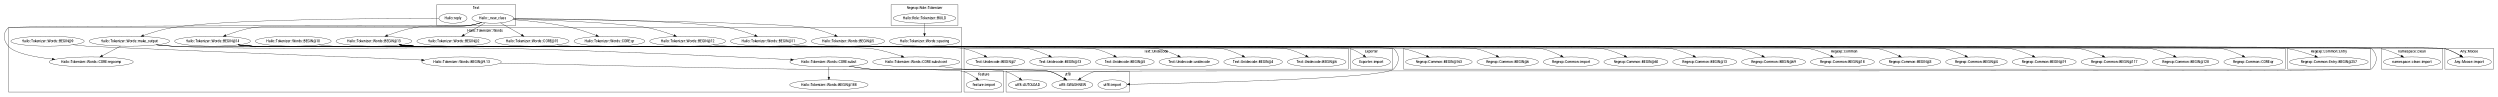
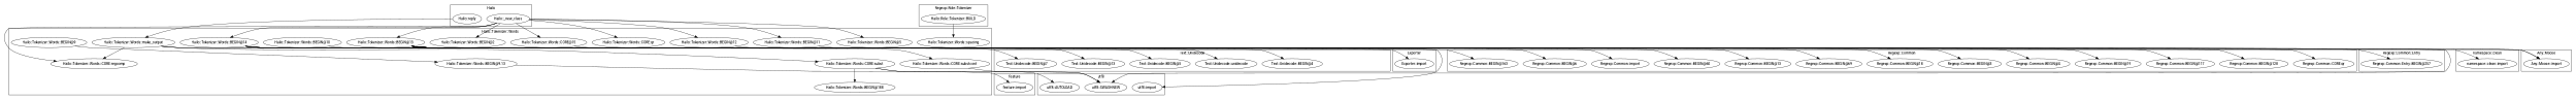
  digraph {
    fontname="Roboto Condensed"
    node [fontname="Roboto Condensed"]
    edge [fontname="Roboto Condensed"]
    "Hailo::Tokenizer::Words::BEGIN@14"
    "Hailo::Tokenizer::Words::BEGIN@10"
    "Hailo::Tokenizer::Words::BEGIN@13"
    "Hailo::Tokenizer::Words::CORE:substcont"
    "Hailo::Tokenizer::Words::make_output"
    "Hailo::Tokenizer::Words::BEGIN@9"
    "Hailo::Tokenizer::Words::CORE:qr"
    "Hailo::Tokenizer::Words::BEGIN@188"
    n9 [label="Hailo::Tokenizer::Words::CORE@15"]
    "Hailo::Tokenizer::Words::BEGIN@12"
    "Hailo::Tokenizer::Words::BEGIN@9.13"
    "Hailo::Tokenizer::Words::BEGIN@2"
    "Hailo::Tokenizer::Words::BEGIN@11"
    "Hailo::Tokenizer::Words::CORE:regcomp"
    "Hailo::Tokenizer::Words::BEGIN@5"
    "Hailo::Tokenizer::Words::spacing"
    "Hailo::Tokenizer::Words::CORE:subst"
    "feature::import"
    "Any::Moose::import"
    "Text::Unidecode::BEGIN@13"
    "Text::Unidecode::BEGIN@7"
-   "Text::Unidecode::BEGIN@6"
    "Text::Unidecode::BEGIN@4"
    "Text::Unidecode::unidecode"
    "Text::Unidecode::BEGIN@5"
    "Hailo::reply"
    "Hailo::_new_class"
    "Regexp::Common::BEGIN@18"
    "Regexp::Common::BEGIN@69"
    "Regexp::Common::BEGIN@13"
    "Regexp::Common::BEGIN@60"
    "Regexp::Common::import"
    "Regexp::Common::BEGIN@6"
    "Regexp::Common::BEGIN@163"
    "Regexp::Common::CORE:qr"
    "Regexp::Common::BEGIN@128"
    "Regexp::Common::BEGIN@117"
    "Regexp::Common::BEGIN@19"
    "Regexp::Common::BEGIN@4"
    "Regexp::Common::BEGIN@3"
    "Exporter::import"
    "Hailo::Role::Tokenizer::BUILD"
    "utf8::AUTOLOAD"
    "utf8::SWASHNEW"
    "utf8::import"
    "namespace::clean::import"
    "Regexp::Common::Entry::BEGIN@257"
    subgraph cluster_1 {
      label="Hailo::Tokenizer::Words"
      "Hailo::Tokenizer::Words::BEGIN@14"
      "Hailo::Tokenizer::Words::BEGIN@10"
      "Hailo::Tokenizer::Words::BEGIN@13"
      "Hailo::Tokenizer::Words::CORE:substcont"
      "Hailo::Tokenizer::Words::make_output"
      "Hailo::Tokenizer::Words::BEGIN@9"
      "Hailo::Tokenizer::Words::CORE:qr"
      "Hailo::Tokenizer::Words::BEGIN@188"
      n9
      "Hailo::Tokenizer::Words::BEGIN@12"
      "Hailo::Tokenizer::Words::BEGIN@9.13"
      "Hailo::Tokenizer::Words::BEGIN@2"
      "Hailo::Tokenizer::Words::BEGIN@11"
      "Hailo::Tokenizer::Words::CORE:regcomp"
      "Hailo::Tokenizer::Words::BEGIN@5"
      "Hailo::Tokenizer::Words::spacing"
      "Hailo::Tokenizer::Words::CORE:subst"
    }
    subgraph cluster_2 {
      label=feature
      "feature::import"
    }
    subgraph cluster_3 {
      label="Any::Moose"
      "Any::Moose::import"
    }
    subgraph cluster_4 {
      label="Text::Unidecode"
      "Text::Unidecode::BEGIN@13"
      "Text::Unidecode::BEGIN@7"
-     "Text::Unidecode::BEGIN@6"
      "Text::Unidecode::BEGIN@4"
      "Text::Unidecode::unidecode"
      "Text::Unidecode::BEGIN@5"
    }
    subgraph cluster_5 {
-     label=Text
+     label=Hailo
      "Hailo::reply"
      "Hailo::_new_class"
    }
    subgraph cluster_6 {
      label="Regexp::Common"
      "Regexp::Common::BEGIN@18"
      "Regexp::Common::BEGIN@69"
      "Regexp::Common::BEGIN@13"
      "Regexp::Common::BEGIN@60"
      "Regexp::Common::import"
      "Regexp::Common::BEGIN@6"
      "Regexp::Common::BEGIN@163"
      "Regexp::Common::CORE:qr"
      "Regexp::Common::BEGIN@128"
      "Regexp::Common::BEGIN@117"
      "Regexp::Common::BEGIN@19"
      "Regexp::Common::BEGIN@4"
      "Regexp::Common::BEGIN@3"
    }
    subgraph cluster_7 {
      label=Exporter
      "Exporter::import"
    }
    subgraph cluster_8 {
      label="Regexp::Role::Tokenizer"
      "Hailo::Role::Tokenizer::BUILD"
    }
    subgraph cluster_9 {
      label=utf8
      "utf8::AUTOLOAD"
      "utf8::SWASHNEW"
      "utf8::import"
    }
    subgraph cluster_10 {
      label="namespace::clean"
      "namespace::clean::import"
    }
    subgraph cluster_11 {
      label="Regexp::Common::Entry"
      "Regexp::Common::Entry::BEGIN@257"
    }
    "Hailo::Tokenizer::Words::BEGIN@14" -> "Text::Unidecode::BEGIN@13"
    "Hailo::Tokenizer::Words::BEGIN@14" -> "Text::Unidecode::BEGIN@7"
-   "Hailo::Tokenizer::Words::BEGIN@14" -> "Text::Unidecode::BEGIN@6"
    "Hailo::Tokenizer::Words::BEGIN@14" -> "Text::Unidecode::BEGIN@4"
    "Hailo::Tokenizer::Words::BEGIN@14" -> "Text::Unidecode::unidecode"
    "Hailo::Tokenizer::Words::BEGIN@14" -> "Text::Unidecode::BEGIN@5"
    "Hailo::Tokenizer::Words::BEGIN@14" -> "Exporter::import"
    "Hailo::Tokenizer::Words::BEGIN@10" -> "utf8::import"
    "Hailo::Tokenizer::Words::BEGIN@13" -> "Regexp::Common::BEGIN@18"
    "Hailo::Tokenizer::Words::BEGIN@13" -> "Regexp::Common::BEGIN@69"
    "Hailo::Tokenizer::Words::BEGIN@13" -> "Regexp::Common::BEGIN@13"
    "Hailo::Tokenizer::Words::BEGIN@13" -> "Regexp::Common::BEGIN@60"
    "Hailo::Tokenizer::Words::BEGIN@13" -> "Regexp::Common::import"
    "Hailo::Tokenizer::Words::BEGIN@13" -> "Regexp::Common::BEGIN@6"
    "Hailo::Tokenizer::Words::BEGIN@13" -> "Regexp::Common::BEGIN@163"
    "Hailo::Tokenizer::Words::BEGIN@13" -> "Regexp::Common::CORE:qr"
    "Hailo::Tokenizer::Words::BEGIN@13" -> "Regexp::Common::BEGIN@128"
    "Hailo::Tokenizer::Words::BEGIN@13" -> "Regexp::Common::BEGIN@117"
    "Hailo::Tokenizer::Words::BEGIN@13" -> "Regexp::Common::BEGIN@19"
    "Hailo::Tokenizer::Words::BEGIN@13" -> "Regexp::Common::BEGIN@4"
    "Hailo::Tokenizer::Words::BEGIN@13" -> "Regexp::Common::BEGIN@3"
    "Hailo::Tokenizer::Words::BEGIN@13" -> "Regexp::Common::Entry::BEGIN@257"
    "Hailo::Tokenizer::Words::CORE:substcont" -> "utf8::SWASHNEW"
    "Hailo::Tokenizer::Words::make_output" -> "Hailo::Tokenizer::Words::CORE:substcont"
    "Hailo::Tokenizer::Words::make_output" -> "Hailo::Tokenizer::Words::CORE:regcomp"
    "Hailo::Tokenizer::Words::make_output" -> "Hailo::Tokenizer::Words::CORE:subst"
    "Hailo::Tokenizer::Words::make_output" -> "utf8::SWASHNEW"
    "Hailo::Tokenizer::Words::BEGIN@9" -> "Hailo::Tokenizer::Words::BEGIN@9.13"
    n9 -> "namespace::clean::import"
    "Hailo::Tokenizer::Words::BEGIN@12" -> "Any::Moose::import"
    "Hailo::Tokenizer::Words::BEGIN@9.13" -> "feature::import"
    "Hailo::Tokenizer::Words::BEGIN@11" -> "Any::Moose::import"
    "Hailo::Tokenizer::Words::CORE:subst" -> "Hailo::Tokenizer::Words::BEGIN@188"
    "Hailo::Tokenizer::Words::CORE:subst" -> "utf8::AUTOLOAD"
    "Hailo::Tokenizer::Words::CORE:subst" -> "utf8::SWASHNEW"
    "Hailo::reply" -> "Hailo::Tokenizer::Words::make_output"
    "Hailo::_new_class" -> "Hailo::Tokenizer::Words::BEGIN@14"
    "Hailo::_new_class" -> "Hailo::Tokenizer::Words::BEGIN@13"
    "Hailo::_new_class" -> "Hailo::Tokenizer::Words::CORE:qr"
    "Hailo::_new_class" -> n9
    "Hailo::_new_class" -> "Hailo::Tokenizer::Words::BEGIN@12"
    "Hailo::_new_class" -> "Hailo::Tokenizer::Words::BEGIN@2"
    "Hailo::_new_class" -> "Hailo::Tokenizer::Words::BEGIN@11"
    "Hailo::_new_class" -> "Hailo::Tokenizer::Words::CORE:regcomp"
    "Hailo::_new_class" -> "Hailo::Tokenizer::Words::BEGIN@5"
    "Hailo::Role::Tokenizer::BUILD" -> "Hailo::Tokenizer::Words::spacing"
  }
